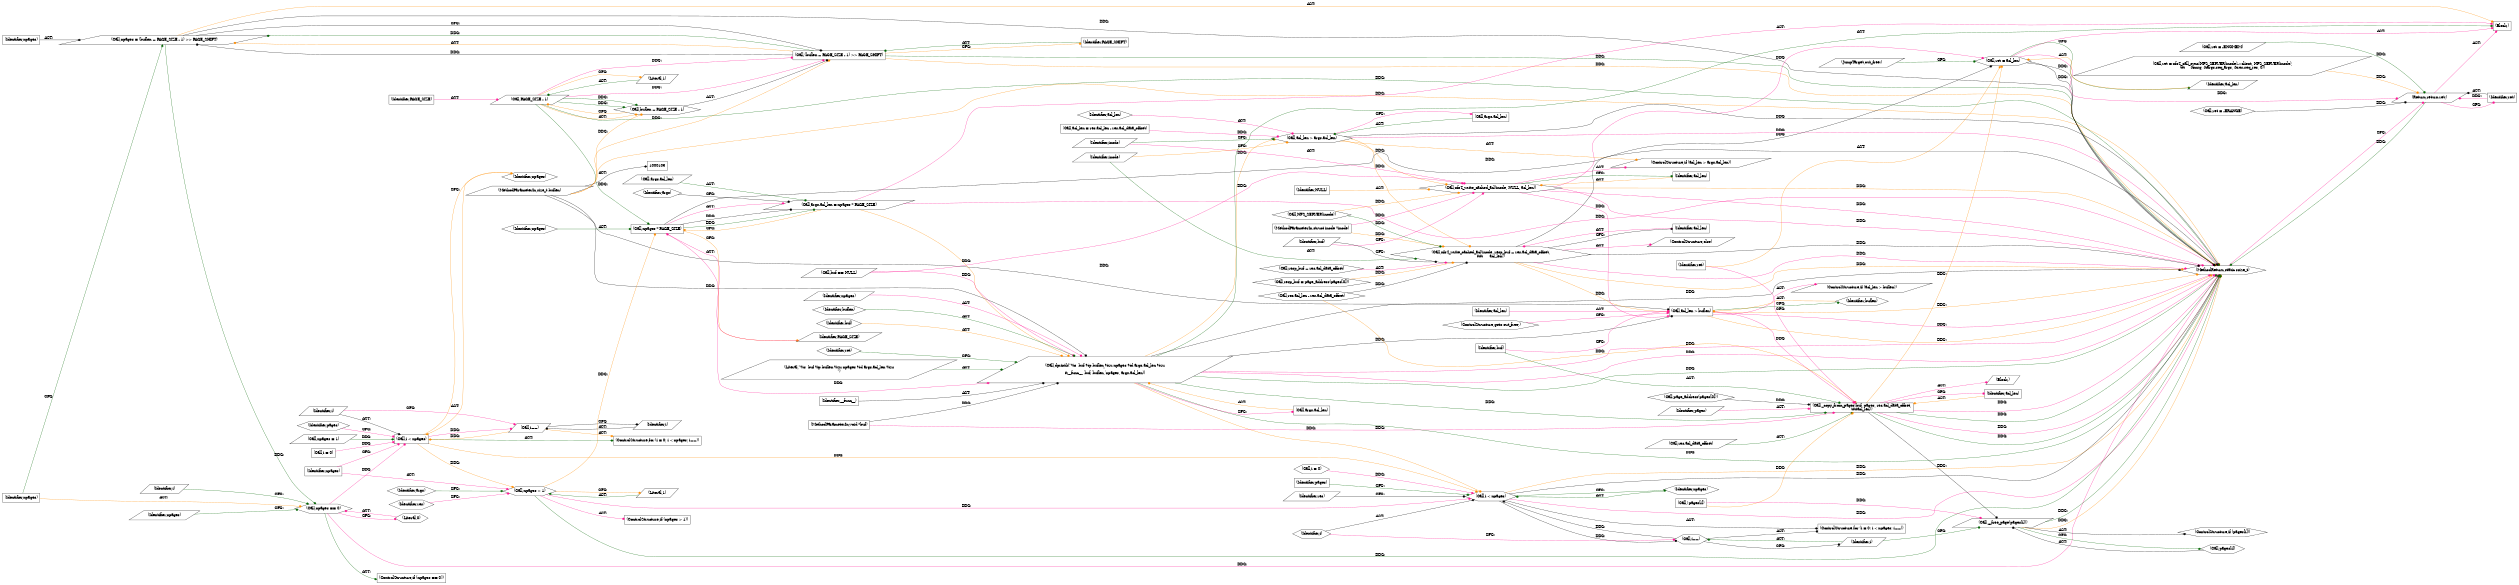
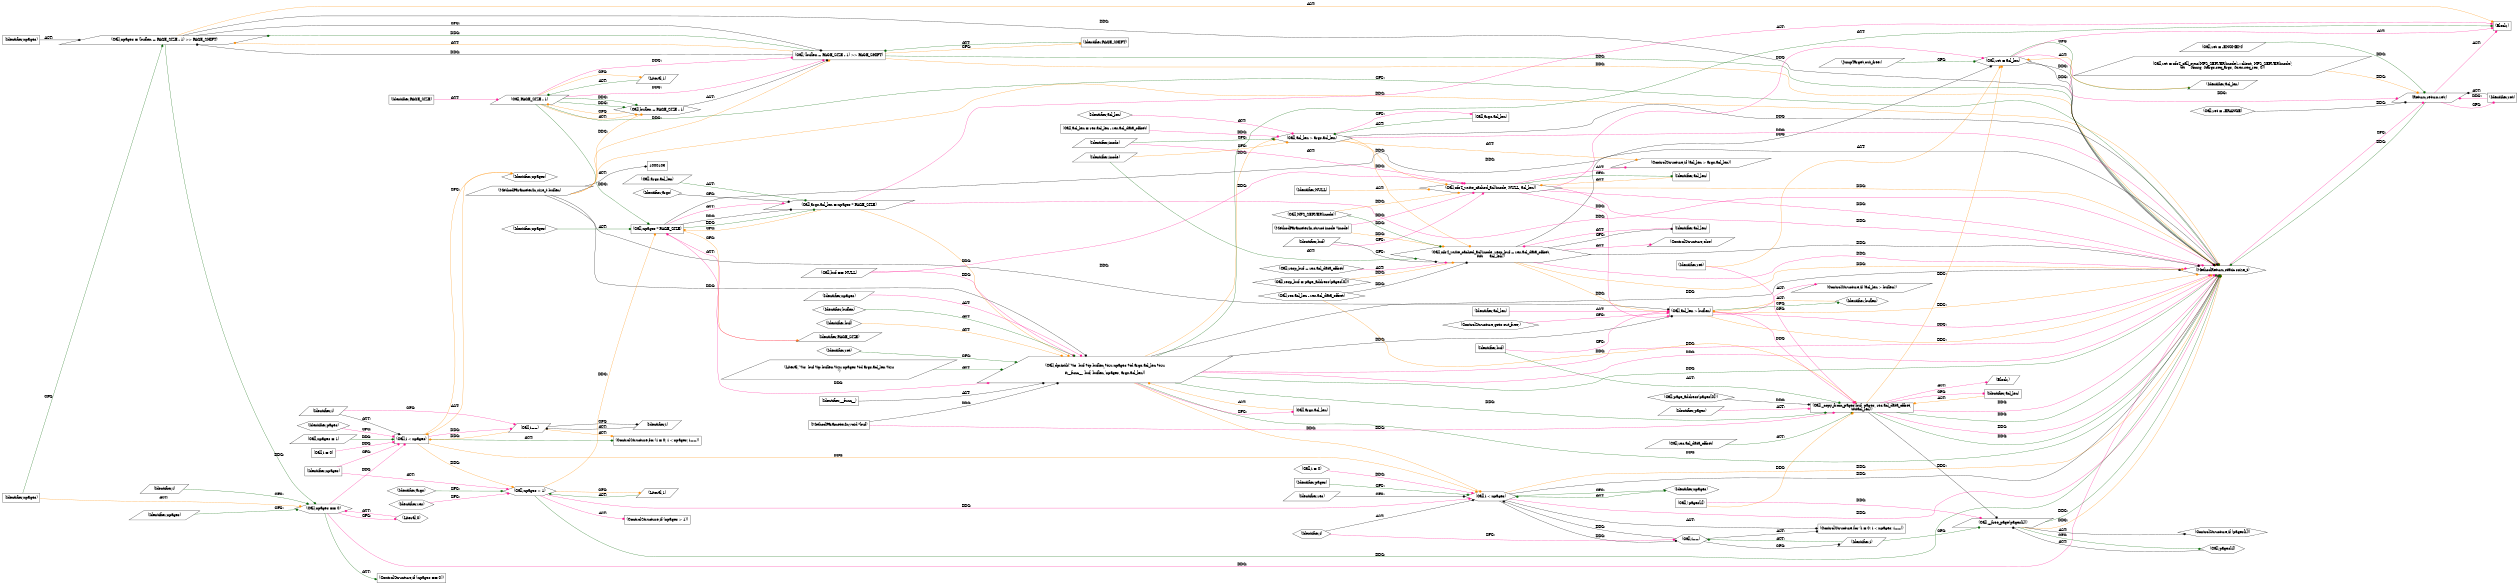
  digraph {
    rankdir=LR
    node [shape=parallelogram]
    edge [arrowhead=dot color=deeppink]
    n1 [label="(Call,npages = (buflen + PAGE_SIZE - 1) >> PAGE_SHIFT)"]
    n2 [label="(Call,(buflen + PAGE_SIZE - 1) >> PAGE_SHIFT)" shape=box]
    n3 [label="(Call,npages == 0)" shape=hexagon]
    n4 [label="(MethodReturn,static ssize_t)" shape=hexagon]
    n5 [label="(Block,)" shape=box]
    n6 [label="(Identifier,PAGE_SHIFT)" shape=box]
    n7 [label="(Call,i < npages)" shape=box]
    n8 [label="(ControlStructure,if (npages == 0))" shape=box]
    n9 [label="(Literal,0)" shape=hexagon]
    n10 [label="(Return,return ret;)"]
    n11 [label="(MethodParameterIn,size_t buflen)"]
    n12 [label="(Call,dprintk(\"%s  buf %p buflen %zu npages %d args.acl_len %zu\n\",\n\t\t__func__, buf, buflen, npages, args.acl_len))"]
    n13 [label="(Call,acl_len > buflen)" shape=box]
    n14 [label="(Call,buflen + PAGE_SIZE - 1)" shape=hexagon]
    1000103 [shape=box]
    n16 [label="(Call,i < npages)" shape=hexagon]
    n17 [label="(Call,acl_len > args.acl_len)" shape=hexagon]
    n18 [label="(Call,_copy_from_pages(buf, pages, res.acl_data_offset,\n\t\t\t\tacl_len))" shape=box]
    n19 [label="(Call,args.acl_len)" shape=box]
    n20 [label="(ControlStructure,if (acl_len > buflen))"]
    n21 [label="(Identifier,buflen)" shape=hexagon]
    n22 [label="(Call,PAGE_SIZE - 1)"]
    n23 [label="(Call,npages * PAGE_SIZE)" shape=box]
    n24 [label="(Literal,1)"]
    n25 [label="(Call,args.acl_len = npages * PAGE_SIZE)"]
    n26 [label="(Identifier,PAGE_SIZE)"]
    n27 [label="(Call,i++)"]
    n28 [label="(Call,npages > 1)" shape=hexagon]
    n29 [label="(Identifier,npages)" shape=hexagon]
    n30 [label="(ControlStructure,for (i = 0; i < npages; i++))" shape=box]
    n31 [label="(Identifier,i)"]
    n32 [label="(Literal,1)"]
    n33 [label="(ControlStructure,if (npages > 1))" shape=box]
    n34 [label="(Call,i++)" shape=hexagon]
    n35 [label="(ControlStructure,for (i = 0; i < npages; i++))" shape=box]
    n36 [label="(Identifier,npages)" shape=hexagon]
    n37 [label="(Call,nfs4_write_cached_acl(inode, NULL, acl_len))" shape=hexagon]
    n38 [label="(Call,nfs4_write_cached_acl(inode, resp_buf + res.acl_data_offset,\n\t\t\t\t      acl_len))" shape=hexagon]
    n39 [label="(ControlStructure,if (acl_len > args.acl_len))"]
    n40 [label="(Call,args.acl_len)" shape=box]
    n41 [label="(Call,ret = acl_len)" shape=hexagon]
    n42 [label="(Call,__free_page(pages[i]))"]
    n43 [label="(Identifier,acl_len)" shape=box]
    n44 [label="(Block,)"]
    n45 [label="(Identifier,acl_len)" shape=box]
    n46 [label="(ControlStructure,else)"]
    n47 [label="(Identifier,acl_len)" shape=box]
    n48 [label="(Identifier,acl_len)"]
    n49 [label="(Call,pages[i])" shape=hexagon]
    n50 [label="(ControlStructure,if (pages[i]))" shape=hexagon]
    n51 [label="(Identifier,ret)" shape=box]
    n52 [label="(Identifier,i)"]
    n53 [label="(Call,args.acl_len)"]
    n54 [label="(Identifier,NULL)" shape=box]
    n55 [label="(Identifier,i)"]
    n56 [label="(Identifier,args)" shape=hexagon]
    n57 [label="(Call,npages = 1)"]
    n58 [label="(Call,acl_len = res.acl_len - res.acl_data_offset)" shape=box]
    n59 [label="(Call,i = 0)" shape=box]
    n60 [label="(Call,page_address(pages[0]))" shape=hexagon]
    n61 [label="(Identifier,ret)" shape=hexagon]
    n62 [label="(Identifier,buf)"]
    n63 [label="(Literal,\"%s  buf %p buflen %zu npages %d args.acl_len %zu\n\")"]
    n64 [label="(ControlStructure,goto out_free;)" shape=hexagon]
    n65 [label="(Identifier,args)" shape=hexagon]
    n66 [label="(Call,buf == NULL)"]
    n67 [label="(Identifier,__func__)" shape=box]
    n68 [label="(Call,ret = nfs4_call_sync(NFS_SERVER(inode)->client, NFS_SERVER(inode),\n\t\t\t     &msg, &args.seq_args, &res.seq_res, 0))"]
    n69 [label="(Call,i = 0)" shape=hexagon]
    n70 [label="(Identifier,acl_len)" shape=hexagon]
    n71 [label="(Identifier,npages)" shape=box]
    n72 [label="(Identifier,buf)" shape=box]
    n73 [label="(Identifier,pages)"]
    n74 [label="(Call,res.acl_len - res.acl_data_offset)" shape=hexagon]
    n75 [label="(Call,res.acl_data_offset)"]
    n76 [label="(Call,resp_buf + res.acl_data_offset)" shape=hexagon]
    n77 [label="(Identifier,npages)" shape=hexagon]
    n78 [label="(Identifier,npages)"]
    n79 [label="(Identifier,i)"]
    n80 [label="(JumpTarget,out_free:)"]
    n81 [label="(Identifier,res)" shape=hexagon]
    n82 [label="(Identifier,i)" shape=hexagon]
    n83 [label="(MethodParameterIn,void *buf)" shape=box]
    n84 [label="(Identifier,npages)" shape=box]
    n85 [label="(Identifier,npages)" shape=box]
    n86 [label="(Identifier,npages)"]
    n87 [label="(Identifier,buflen)" shape=hexagon]
    n88 [label="(MethodParameterIn,struct inode *inode)" shape=box]
    n89 [label="(Identifier,acl_len)" shape=box]
    n90 [label="(Identifier,inode)"]
    n91 [label="(Identifier,ret)" shape=box]
    n92 [label="(Call,!pages[i])" shape=box]
    n93 [label="(Identifier,pages)" shape=box]
    n94 [label="(Call,ret = -ERANGE)" shape=hexagon]
    n95 [label="(Call,ret = -ENOMEM)"]
    n96 [label="(Call,resp_buf = page_address(pages[0]))" shape=hexagon]
    n97 [label="(Identifier,pages)" shape=hexagon]
    n98 [label="(Identifier,buf)" shape=hexagon]
    n99 [label="(Identifier,res)"]
    n100 [label="(Identifier,inode)"]
    n101 [label="(Identifier,PAGE_SIZE)" shape=box]
    n102 [label="(Call,NFS_SERVER(inode))" shape=hexagon]
    n1 -> n2 [arrowhead=diamond color=black label="CFG: "]
    n1 -> n3 [arrowhead=diamond color=darkgreen label="DDG: "]
    n1 -> n4 [color=black label="DDG: "]
    n1 -> n5 [color=darkorange label="AST: "]
    n2 -> n1 [color=darkorange label="AST: "]
    n2 -> n1 [color=black label="DDG: "]
    n2 -> n1 [color=darkgreen label="DDG: "]
    n2 -> n4 [arrowhead=diamond color=darkgreen label="DDG: "]
    n2 -> n4 [color=darkorange label="DDG: "]
    n2 -> n6 [color=darkorange label="CFG: "]
    n3 -> n4 [label="DDG: "]
    n3 -> n7 [label="DDG: "]
    n3 -> n8 [arrowhead=diamond color=darkgreen label="AST: "]
    n3 -> n9 [label="CFG: "]
    n4 -> n10 [label="CFG: "]
    n6 -> n2 [color=darkgreen label="AST: "]
    n7 -> n16 [arrowhead=diamond color=darkorange label="DDG: "]
    n7 -> n27 [label="DDG: "]
    n7 -> n28 [arrowhead=diamond color=darkorange label="DDG: "]
    n7 -> n29 [color=darkorange label="CFG: "]
    n7 -> n30 [arrowhead=diamond color=darkgreen label="AST: "]
    n9 -> n3 [label="AST: "]
    n10 -> n4 [arrowhead=diamond color=darkgreen label="DDG: "]
    n10 -> n5 [arrowhead=diamond label="AST: "]
    n10 -> n51 [label="CFG: "]
    n11 -> n2 [arrowhead=diamond color=darkorange label="DDG: "]
    n11 -> n4 [arrowhead=diamond color=darkorange label="DDG: "]
    n11 -> n12 [color=black label="DDG: "]
    n11 -> n13 [color=black label="DDG: "]
    n11 -> n14 [color=darkorange label="DDG: "]
    n11 -> 1000103 [arrowhead=diamond color=black label="AST: "]
    n12 -> n4 [label="DDG: "]
    n12 -> n4 [color=darkgreen label="DDG: "]
    n12 -> n4 [arrowhead=diamond color=darkgreen label="DDG: "]
    n12 -> n4 [arrowhead=diamond color=black label="DDG: "]
    n12 -> n4 [label="DDG: "]
    n12 -> n5 [arrowhead=diamond color=darkgreen label="AST: "]
    n12 -> n13 [color=black label="DDG: "]
    n12 -> n16 [color=darkorange label="DDG: "]
    n12 -> n17 [color=darkorange label="DDG: "]
    n12 -> n18 [arrowhead=diamond color=darkgreen label="DDG: "]
    n12 -> n19 [label="CFG: "]
    n13 -> n4 [arrowhead=diamond label="DDG: "]
    n13 -> n4 [arrowhead=diamond color=darkorange label="DDG: "]
    n13 -> n4 [arrowhead=diamond color=darkorange label="DDG: "]
    n13 -> n18 [label="DDG: "]
    n13 -> n20 [arrowhead=diamond label="AST: "]
    n13 -> n21 [color=darkgreen label="CFG: "]
    n14 -> n2 [color=black label="AST: "]
    n14 -> n22 [color=darkorange label="CFG: "]
    n16 -> n4 [arrowhead=diamond label="DDG: "]
    n16 -> n4 [arrowhead=diamond color=darkorange label="DDG: "]
    n16 -> n4 [color=black label="DDG: "]
    n16 -> n34 [color=black label="DDG: "]
    n16 -> n35 [arrowhead=diamond color=black label="AST: "]
    n16 -> n36 [color=darkgreen label="CFG: "]
    n17 -> n4 [arrowhead=diamond color=black label="DDG: "]
    n17 -> n4 [arrowhead=diamond label="DDG: "]
    n17 -> n37 [color=darkorange label="DDG: "]
    n17 -> n38 [color=darkorange label="DDG: "]
    n17 -> n39 [arrowhead=diamond color=darkorange label="AST: "]
    n17 -> n40 [arrowhead=diamond label="CFG: "]
    n18 -> n4 [label="DDG: "]
    n18 -> n4 [arrowhead=diamond color=darkgreen label="DDG: "]
    n18 -> n4 [arrowhead=diamond label="DDG: "]
    n18 -> n4 [arrowhead=diamond color=darkgreen label="DDG: "]
    n18 -> n41 [color=darkorange label="DDG: "]
    n18 -> n42 [color=black label="DDG: "]
    n18 -> n43 [label="CFG: "]
    n18 -> n44 [arrowhead=diamond label="AST: "]
    n19 -> n12 [color=darkorange label="AST: "]
    n21 -> n13 [color=darkorange label="AST: "]
    n22 -> n2 [label="DDG: "]
    n22 -> n2 [label="DDG: "]
-   n22 -> n4 [color=darkgreen label="DDG: "]
+   n22 -> n4 [color=darkgreen label="CFG: "]
    n22 -> n14 [arrowhead=diamond color=darkorange label="AST: "]
    n22 -> n14 [arrowhead=diamond color=darkgreen label="DDG: "]
    n22 -> n14 [arrowhead=diamond color=darkgreen label="DDG: "]
    n22 -> n23 [arrowhead=diamond color=darkgreen label="DDG: "]
    n22 -> n24 [arrowhead=diamond color=darkorange label="CFG: "]
    n23 -> n4 [arrowhead=diamond color=black label="DDG: "]
    n23 -> n12 [arrowhead=diamond label="DDG: "]
    n23 -> n25 [arrowhead=diamond label="AST: "]
    n23 -> n25 [color=black label="DDG: "]
    n23 -> n25 [color=darkgreen label="DDG: "]
    n23 -> n26 [arrowhead=diamond color=darkorange label="CFG: "]
    n24 -> n22 [color=darkgreen label="AST: "]
    n25 -> n4 [arrowhead=diamond label="DDG: "]
    n25 -> n5 [arrowhead=diamond label="AST: "]
    n25 -> n12 [color=darkorange label="DDG: "]
    n25 -> n23 [color=darkorange label="CFG: "]
    n26 -> n23 [arrowhead=diamond label="AST: "]
    n27 -> n7 [arrowhead=diamond color=darkorange label="DDG: "]
    n27 -> n30 [arrowhead=diamond color=darkorange label="AST: "]
    n27 -> n31 [arrowhead=diamond color=black label="CFG: "]
    n28 -> n4 [color=darkgreen label="DDG: "]
    n28 -> n16 [arrowhead=diamond label="DDG: "]
    n28 -> n23 [color=darkorange label="DDG: "]
    n28 -> n32 [color=darkorange label="CFG: "]
    n28 -> n33 [label="AST: "]
    n29 -> n7 [arrowhead=diamond color=darkorange label="AST: "]
    n31 -> n27 [color=black label="AST: "]
    n32 -> n28 [arrowhead=diamond color=darkgreen label="AST: "]
    n34 -> n16 [arrowhead=diamond color=black label="DDG: "]
    n34 -> n35 [color=black label="AST: "]
    n34 -> n52 [color=black label="CFG: "]
    n36 -> n16 [arrowhead=diamond color=darkgreen label="AST: "]
    n37 -> n4 [arrowhead=diamond label="DDG: "]
    n37 -> n4 [color=darkorange label="DDG: "]
    n37 -> n4 [arrowhead=diamond label="DDG: "]
    n37 -> n13 [arrowhead=diamond label="DDG: "]
    n37 -> n39 [label="AST: "]
    n37 -> n41 [label="DDG: "]
    n37 -> n45 [color=darkgreen label="CFG: "]
    n38 -> n4 [color=darkorange label="DDG: "]
    n38 -> n4 [color=black label="DDG: "]
    n38 -> n4 [arrowhead=diamond label="DDG: "]
    n38 -> n13 [color=darkorange label="DDG: "]
    n38 -> n41 [arrowhead=diamond color=black label="DDG: "]
    n38 -> n46 [label="AST: "]
    n38 -> n47 [color=black label="CFG: "]
    n40 -> n17 [color=darkgreen label="AST: "]
    n41 -> n4 [color=black label="DDG: "]
    n41 -> n4 [arrowhead=diamond color=black label="DDG: "]
    n41 -> n5 [label="AST: "]
    n41 -> n10 [label="DDG: "]
    n41 -> n48 [color=darkgreen label="CFG: "]
    n42 -> n4 [arrowhead=diamond color=darkorange label="DDG: "]
    n42 -> n4 [arrowhead=diamond color=darkgreen label="DDG: "]
    n42 -> n49 [arrowhead=diamond color=darkgreen label="CFG: "]
    n42 -> n50 [arrowhead=diamond color=black label="AST: "]
    n43 -> n18 [arrowhead=diamond color=darkorange label="AST: "]
    n45 -> n37 [arrowhead=diamond color=darkorange label="AST: "]
    n47 -> n38 [arrowhead=diamond label="AST: "]
    n48 -> n41 [arrowhead=diamond color=darkorange label="AST: "]
    n49 -> n42 [color=black label="AST: "]
    n51 -> n10 [color=black label="AST: "]
    n51 -> n10 [arrowhead=diamond label="DDG: "]
    n52 -> n34 [arrowhead=diamond color=darkgreen label="AST: "]
    n52 -> n42 [color=darkgreen label="CFG: "]
    n53 -> n25 [color=darkgreen label="AST: "]
    n54 -> n37 [color=darkorange label="AST: "]
    n55 -> n7 [arrowhead=diamond color=black label="AST: "]
    n55 -> n27 [arrowhead=diamond label="CFG: "]
    n56 -> n28 [arrowhead=diamond color=darkgreen label="CFG: "]
    n57 -> n7 [arrowhead=diamond color=darkgreen label="DDG: "]
    n58 -> n17 [label="DDG: "]
    n59 -> n7 [label="DDG: "]
    n60 -> n18 [arrowhead=diamond color=black label="DDG: "]
    n61 -> n12 [arrowhead=diamond color=darkgreen label="CFG: "]
    n62 -> n37 [arrowhead=diamond label="CFG: "]
    n62 -> n38 [color=black label="CFG: "]
    n63 -> n12 [arrowhead=diamond color=darkgreen label="AST: "]
    n64 -> n13 [arrowhead=diamond label="CFG: "]
    n65 -> n25 [color=black label="CFG: "]
    n66 -> n12 [arrowhead=diamond label="DDG: "]
    n66 -> n37 [arrowhead=diamond label="DDG: "]
    n67 -> n12 [color=black label="AST: "]
    n68 -> n10 [color=darkorange label="DDG: "]
    n69 -> n16 [arrowhead=diamond label="DDG: "]
    n70 -> n17 [label="AST: "]
    n71 -> n1 [arrowhead=diamond color=black label="AST: "]
    n72 -> n13 [label="CFG: "]
    n72 -> n18 [color=darkgreen label="AST: "]
    n73 -> n18 [arrowhead=diamond label="AST: "]
    n74 -> n18 [color=darkorange label="DDG: "]
    n74 -> n38 [color=black label="DDG: "]
    n75 -> n18 [color=darkgreen label="AST: "]
    n76 -> n38 [arrowhead=diamond label="AST: "]
    n77 -> n23 [color=darkgreen label="AST: "]
    n78 -> n12 [label="AST: "]
    n79 -> n3 [arrowhead=diamond color=darkgreen label="CFG: "]
    n80 -> n41 [color=darkgreen label="CFG: "]
    n81 -> n28 [arrowhead=diamond label="CFG: "]
    n82 -> n16 [arrowhead=diamond color=black label="AST: "]
    n82 -> n34 [label="CFG: "]
    n83 -> n12 [color=black label="DDG: "]
    n83 -> n18 [arrowhead=diamond label="DDG: "]
    n84 -> n1 [arrowhead=diamond color=darkgreen label="CFG: "]
    n84 -> n3 [color=darkorange label="AST: "]
    n85 -> n7 [label="CFG: "]
    n85 -> n28 [arrowhead=diamond label="AST: "]
    n86 -> n3 [color=darkgreen label="CFG: "]
    n87 -> n12 [color=darkgreen label="AST: "]
    n88 -> n37 [label="DDG: "]
    n88 -> n38 [arrowhead=diamond color=darkorange label="DDG: "]
    n89 -> n13 [label="AST: "]
    n90 -> n17 [arrowhead=diamond color=darkgreen label="CFG: "]
    n90 -> n37 [label="AST: "]
    n91 -> n18 [label="CFG: "]
    n91 -> n41 [arrowhead=diamond color=darkorange label="AST: "]
    n92 -> n18 [arrowhead=diamond color=darkorange label="DDG: "]
    n92 -> n42 [arrowhead=diamond label="DDG: "]
    n93 -> n16 [arrowhead=diamond color=darkgreen label="CFG: "]
    n94 -> n10 [color=black label="DDG: "]
    n95 -> n10 [color=darkgreen label="DDG: "]
    n96 -> n38 [arrowhead=diamond color=darkorange label="DDG: "]
    n97 -> n7 [label="CFG: "]
    n98 -> n12 [arrowhead=diamond color=darkorange label="AST: "]
    n99 -> n16 [color=black label="CFG: "]
    n100 -> n17 [arrowhead=diamond color=darkorange label="CFG: "]
    n100 -> n38 [arrowhead=diamond color=darkgreen label="AST: "]
    n101 -> n22 [label="AST: "]
    n102 -> n37 [arrowhead=diamond color=darkorange label="DDG: "]
    n102 -> n38 [color=darkgreen label="DDG: "]
  }
